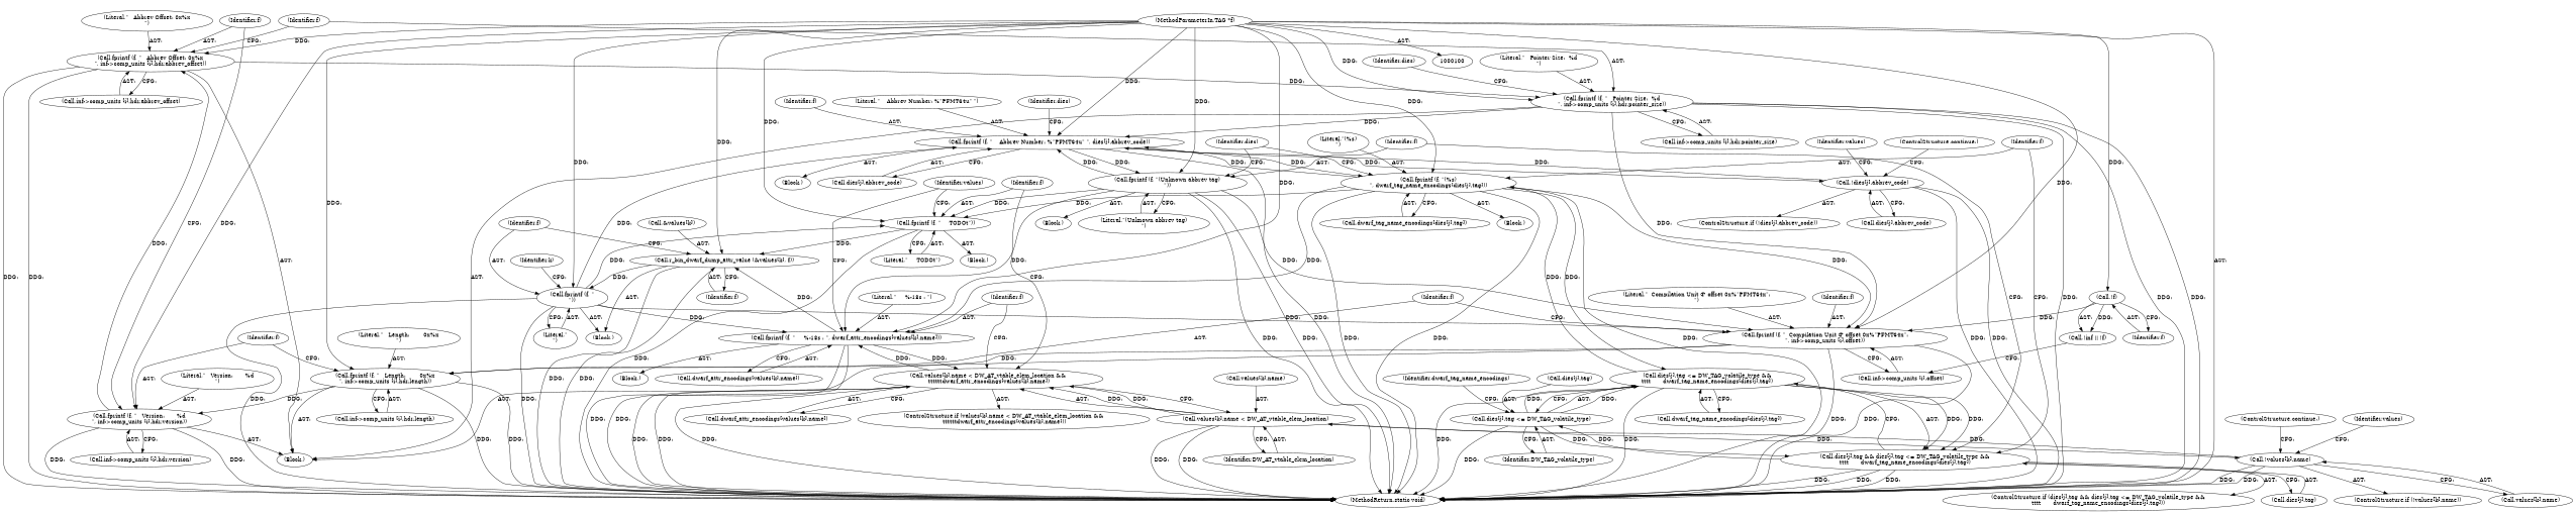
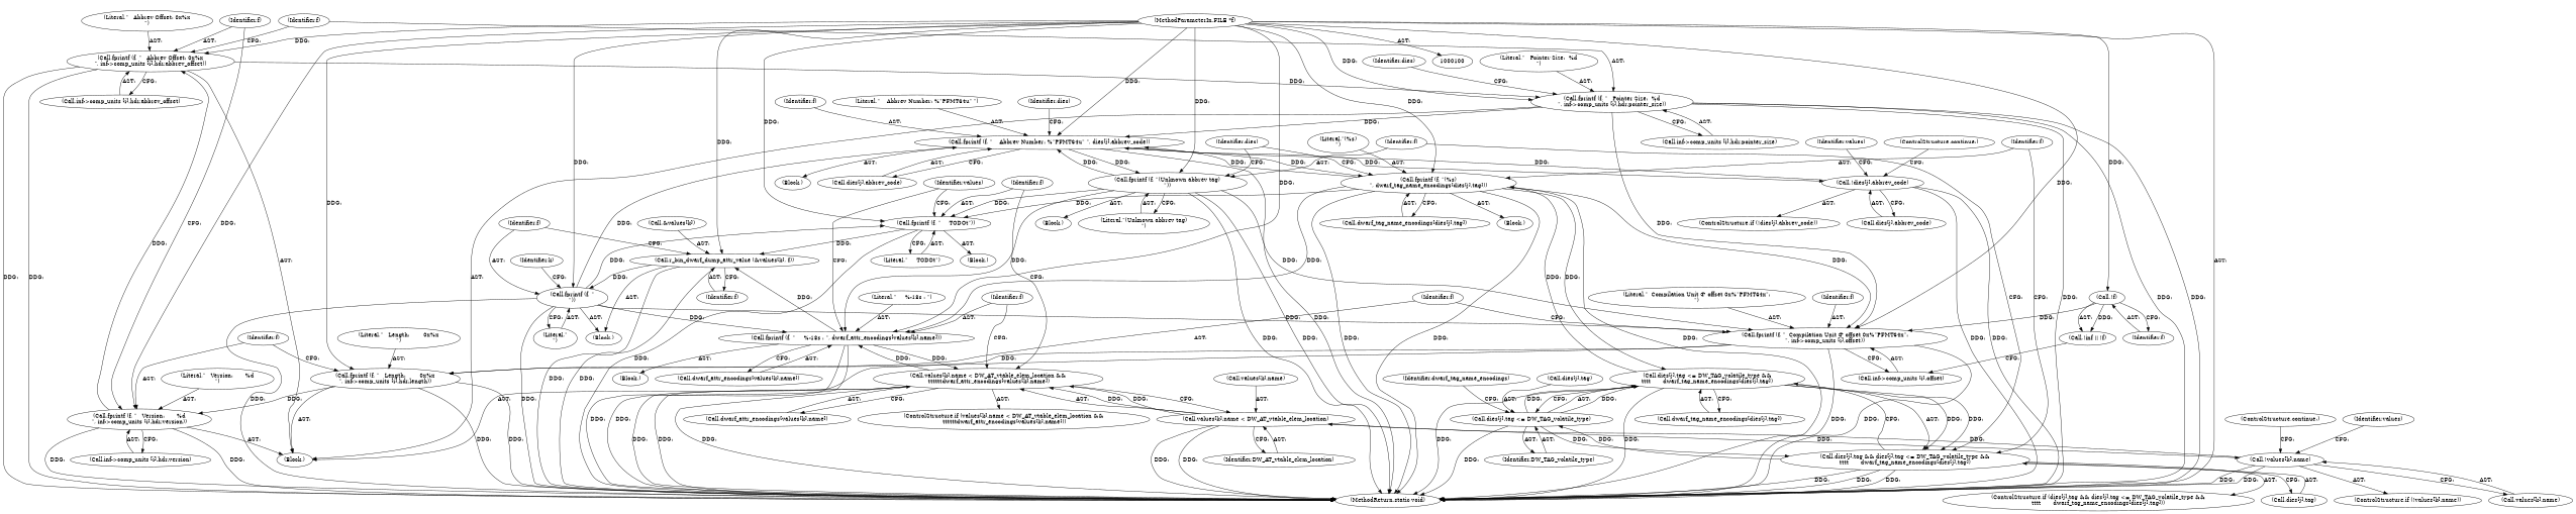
  digraph {
    n1 [label="(Call,fprintf (f, \"   Abbrev Offset: 0x%x\n\", inf->comp_units [i].hdr.abbrev_offset))"]
    n2 [label="(Call,fprintf (f, \"   Pointer Size:  %d\n\", inf->comp_units [i].hdr.pointer_size))"]
    n3 [label="(Block,)"]
    n4 [label="(MethodReturn,static void)"]
    n5 [label="(Call,inf->comp_units [i].hdr.abbrev_offset)"]
    n6 [label="(Call,fprintf (f, \"  Compilation Unit @ offset 0x%\"PFMT64x\":\n\", inf->comp_units [i].offset))"]
    n7 [label="(Call,fprintf (f, \"    Abbrev Number: %\"PFMT64u\" \", dies[j].abbrev_code))"]
    n8 [label="(Call,inf->comp_units [i].hdr.pointer_size)"]
    n9 [label="(Call,fprintf (f, \"   Version:       %d\n\", inf->comp_units [i].hdr.version))"]
    n10 [label="(Call,inf->comp_units [i].hdr.version)"]
    n11 [label="(Call,fprintf (f, \"   Length:        0x%x\n\", inf->comp_units [i].hdr.length))"]
-   n12 [label="(Call,inf->comp_units [i].hdr.length)"]
    n13 [label="(Call,inf->comp_units [i].offset)"]
    n14 [label="(Call,!f)"]
    n15 [label="(Call,!inf || !f)"]
    n16 [label="(Identifier,f)"]
-   n17 [label="(MethodParameterIn,TAG *f)"]
+   n17 [label="(MethodParameterIn,FILE *f)"]
    n18 [label="(Call,fprintf (f, \"(%s)\n\", dwarf_tag_name_encodings[dies[j].tag]))"]
    n19 [label="(Call,fprintf (f, \"(Unknown abbrev tag)\n\"))"]
    n20 [label="(Call,fprintf (f, \"\n\"))"]
    n21 [label="(Call,r_bin_dwarf_dump_attr_value (&values[k], f))"]
    n22 [label="(Call,fprintf (f, \"     TODO\t\"))"]
    n23 [label="(Call,fprintf (f, \"     %-18s : \", dwarf_attr_encodings[values[k].name]))"]
    1000100
    n25 [label="(Call,dies[j].tag <= DW_TAG_volatile_type &&\n\t\t\t\t       dwarf_tag_name_encodings[dies[j].tag])"]
    n26 [label="(Call,dwarf_tag_name_encodings[dies[j].tag])"]
    n27 [label="(Block,)"]
    n28 [label="(Call,!dies[j].abbrev_code)"]
    n29 [label="(Block,)"]
    n30 [label="(Call,dies[j].abbrev_code)"]
    n31 [label="(Block,)"]
    n32 [label="(Literal,\"(Unknown abbrev tag)\n\")"]
    n33 [label="(Literal,\"\n\")"]
    n34 [label="(Block,)"]
    n35 [label="(Identifier,f)"]
    n36 [label="(Block,)"]
    n37 [label="(Literal,\"     TODO\t\")"]
    n38 [label="(Call,values[k].name < DW_AT_vtable_elem_location &&\n \t\t\t\t\t\tdwarf_attr_encodings[values[k].name])"]
    n39 [label="(Block,)"]
    n40 [label="(Call,dwarf_attr_encodings[values[k].name])"]
    n41 [label="(Call,dies[j].tag <= DW_TAG_volatile_type)"]
    n42 [label="(Call,dies[j].tag && dies[j].tag <= DW_TAG_volatile_type &&\n\t\t\t\t       dwarf_tag_name_encodings[dies[j].tag])"]
    n43 [label="(Call,dwarf_tag_name_encodings[dies[j].tag])"]
    n44 [label="(ControlStructure,if (!dies[j].abbrev_code))"]
    n45 [label="(Call,dies[j].abbrev_code)"]
    n46 [label="(Call,values[k].name < DW_AT_vtable_elem_location)"]
    n47 [label="(Call,dwarf_attr_encodings[values[k].name])"]
    n48 [label="(ControlStructure,if (values[k].name < DW_AT_vtable_elem_location &&\n \t\t\t\t\t\tdwarf_attr_encodings[values[k].name]))"]
    n49 [label="(Call,!values[k].name)"]
    n50 [label="(Identifier,DW_AT_vtable_elem_location)"]
    n51 [label="(ControlStructure,if (!values[k].name))"]
    n52 [label="(Call,values[k].name)"]
    n53 [label="(Identifier,DW_TAG_volatile_type)"]
    n54 [label="(ControlStructure,if (dies[j].tag && dies[j].tag <= DW_TAG_volatile_type &&\n\t\t\t\t       dwarf_tag_name_encodings[dies[j].tag]))"]
    n55 [label="(Call,dies[j].tag)"]
    n56 [label="(Literal,\"   Length:        0x%x\n\")"]
    n57 [label="(ControlStructure,continue;)"]
    n58 [label="(Literal,\"   Pointer Size:  %d\n\")"]
    n59 [label="(Identifier,f)"]
    n60 [label="(Identifier,f)"]
    n61 [label="(Identifier,f)"]
    n62 [label="(Literal,\"    Abbrev Number: %\"PFMT64u\" \")"]
    n63 [label="(Identifier,f)"]
    n64 [label="(Identifier,values)"]
    n65 [label="(Literal,\"  Compilation Unit @ offset 0x%\"PFMT64x\":\n\")"]
    n66 [label="(Literal,\"   Abbrev Offset: 0x%x\n\")"]
    n67 [label="(Identifier,f)"]
    n68 [label="(Identifier,f)"]
    n69 [label="(Identifier,dwarf_tag_name_encodings)"]
    n70 [label="(Identifier,f)"]
    n71 [label="(Identifier,f)"]
    n72 [label="(Literal,\"(%s)\n\")"]
    n73 [label="(Call,dies[j].tag)"]
    n74 [label="(Identifier,f)"]
    n75 [label="(Identifier,values)"]
    n76 [label="(Identifier,dies)"]
    n77 [label="(ControlStructure,continue;)"]
    n78 [label="(Identifier,f)"]
    n79 [label="(Literal,\"     %-18s : \")"]
    n80 [label="(Literal,\"   Version:       %d\n\")"]
    n81 [label="(Identifier,dies)"]
    n82 [label="(Call,values[k].name)"]
    n83 [label="(Identifier,f)"]
    n84 [label="(Identifier,k)"]
    n85 [label="(Identifier,dies)"]
    n86 [label="(Call,&values[k])"]
    n87 [label="(Identifier,values)"]
    n1 -> n2 [label="DDG: "]
    n1 -> n3 [label="AST: "]
    n1 -> n4 [label="DDG: "]
    n1 -> n4 [label="DDG: "]
    n1 -> n5 [label="CFG: "]
    n2 -> n3 [label="AST: "]
    n2 -> n4 [label="DDG: "]
    n2 -> n4 [label="DDG: "]
    n2 -> n4 [label="DDG: "]
    n2 -> n6 [label="DDG: "]
    n2 -> n7 [label="DDG: "]
    n2 -> n8 [label="CFG: "]
    n5 -> n1 [label="AST: "]
    n6 -> n3 [label="AST: "]
    n6 -> n4 [label="DDG: "]
    n6 -> n4 [label="DDG: "]
    n6 -> n11 [label="DDG: "]
    n6 -> n13 [label="CFG: "]
    n7 -> n4 [label="DDG: "]
    n7 -> n18 [label="DDG: "]
    n7 -> n19 [label="DDG: "]
    n7 -> n28 [label="DDG: "]
    n7 -> n29 [label="AST: "]
    n7 -> n30 [label="CFG: "]
    n8 -> n2 [label="AST: "]
    n9 -> n1 [label="DDG: "]
    n9 -> n3 [label="AST: "]
    n9 -> n4 [label="DDG: "]
    n9 -> n4 [label="DDG: "]
    n9 -> n10 [label="CFG: "]
    n10 -> n9 [label="AST: "]
    n11 -> n3 [label="AST: "]
    n11 -> n4 [label="DDG: "]
    n11 -> n4 [label="DDG: "]
    n11 -> n9 [label="DDG: "]
-   n11 -> n12 [label="CFG: "]
-   n12 -> n11 [label="AST: "]
    n13 -> n6 [label="AST: "]
    n14 -> n6 [label="DDG: "]
    n14 -> n15 [label="AST: "]
    n14 -> n15 [label="DDG: "]
    n14 -> n16 [label="CFG: "]
    n15 -> n13 [label="CFG: "]
    n16 -> n14 [label="AST: "]
    n17 -> n1 [label="DDG: "]
    n17 -> n2 [label="DDG: "]
    n17 -> n4 [label="AST: "]
    n17 -> n6 [label="DDG: "]
    n17 -> n7 [label="DDG: "]
    n17 -> n9 [label="DDG: "]
    n17 -> n11 [label="DDG: "]
    n17 -> n14 [label="DDG: "]
    n17 -> n18 [label="DDG: "]
    n17 -> n19 [label="DDG: "]
    n17 -> n20 [label="DDG: "]
    n17 -> n21 [label="DDG: "]
    n17 -> n22 [label="DDG: "]
    n17 -> n23 [label="DDG: "]
    n17 -> 1000100 [label="AST: "]
    n18 -> n4 [label="DDG: "]
    n18 -> n4 [label="DDG: "]
    n18 -> n4 [label="DDG: "]
    n18 -> n6 [label="DDG: "]
    n18 -> n7 [label="DDG: "]
    n18 -> n22 [label="DDG: "]
    n18 -> n23 [label="DDG: "]
    n18 -> n25 [label="DDG: "]
    n18 -> n26 [label="CFG: "]
    n18 -> n27 [label="AST: "]
    n19 -> n4 [label="DDG: "]
    n19 -> n4 [label="DDG: "]
    n19 -> n6 [label="DDG: "]
    n19 -> n7 [label="DDG: "]
    n19 -> n22 [label="DDG: "]
    n19 -> n23 [label="DDG: "]
    n19 -> n31 [label="AST: "]
    n19 -> n32 [label="CFG: "]
    n20 -> n4 [label="DDG: "]
    n20 -> n4 [label="DDG: "]
    n20 -> n6 [label="DDG: "]
    n20 -> n7 [label="DDG: "]
    n20 -> n22 [label="DDG: "]
    n20 -> n23 [label="DDG: "]
    n20 -> n33 [label="CFG: "]
    n20 -> n34 [label="AST: "]
    n21 -> n4 [label="DDG: "]
    n21 -> n4 [label="DDG: "]
    n21 -> n20 [label="DDG: "]
    n21 -> n34 [label="AST: "]
    n21 -> n35 [label="CFG: "]
    n22 -> n4 [label="DDG: "]
    n22 -> n21 [label="DDG: "]
    n22 -> n36 [label="AST: "]
    n22 -> n37 [label="CFG: "]
    n23 -> n4 [label="DDG: "]
    n23 -> n4 [label="DDG: "]
    n23 -> n21 [label="DDG: "]
    n23 -> n38 [label="DDG: "]
    n23 -> n39 [label="AST: "]
    n23 -> n40 [label="CFG: "]
    n25 -> n4 [label="DDG: "]
    n25 -> n4 [label="DDG: "]
    n25 -> n18 [label="DDG: "]
    n25 -> n41 [label="CFG: "]
    n25 -> n42 [label="AST: "]
    n25 -> n42 [label="DDG: "]
    n25 -> n42 [label="DDG: "]
    n25 -> n43 [label="CFG: "]
    n26 -> n18 [label="AST: "]
    n28 -> n4 [label="DDG: "]
    n28 -> n4 [label="DDG: "]
    n28 -> n7 [label="DDG: "]
    n28 -> n44 [label="AST: "]
    n28 -> n45 [label="CFG: "]
    n30 -> n7 [label="AST: "]
    n32 -> n19 [label="AST: "]
    n33 -> n20 [label="AST: "]
    n35 -> n21 [label="AST: "]
    n37 -> n22 [label="AST: "]
    n38 -> n4 [label="DDG: "]
    n38 -> n4 [label="DDG: "]
    n38 -> n4 [label="DDG: "]
    n38 -> n23 [label="DDG: "]
    n38 -> n46 [label="CFG: "]
    n38 -> n47 [label="CFG: "]
    n38 -> n48 [label="AST: "]
    n40 -> n23 [label="AST: "]
    n41 -> n4 [label="DDG: "]
    n41 -> n25 [label="AST: "]
    n41 -> n25 [label="DDG: "]
    n41 -> n25 [label="DDG: "]
    n41 -> n42 [label="DDG: "]
-   n41 -> n53 [label="CFG: "]
+   n41 -> n53 [label="AST: "]
    n42 -> n4 [label="DDG: "]
    n42 -> n4 [label="DDG: "]
    n42 -> n4 [label="DDG: "]
    n42 -> n25 [label="CFG: "]
    n42 -> n41 [label="DDG: "]
    n42 -> n54 [label="AST: "]
    n42 -> n55 [label="CFG: "]
    n43 -> n25 [label="AST: "]
    n45 -> n28 [label="AST: "]
    n46 -> n4 [label="DDG: "]
    n46 -> n4 [label="DDG: "]
    n46 -> n38 [label="AST: "]
    n46 -> n38 [label="DDG: "]
    n46 -> n38 [label="DDG: "]
    n46 -> n49 [label="DDG: "]
    n46 -> n50 [label="CFG: "]
    n47 -> n38 [label="AST: "]
    n49 -> n4 [label="DDG: "]
    n49 -> n4 [label="DDG: "]
    n49 -> n46 [label="DDG: "]
    n49 -> n51 [label="AST: "]
    n49 -> n52 [label="CFG: "]
    n50 -> n46 [label="AST: "]
    n52 -> n49 [label="AST: "]
    n53 -> n41 [label="AST: "]
    n55 -> n42 [label="AST: "]
    n56 -> n11 [label="AST: "]
    n57 -> n49 [label="CFG: "]
    n58 -> n2 [label="AST: "]
    n59 -> n6 [label="CFG: "]
    n59 -> n11 [label="AST: "]
    n60 -> n7 [label="AST: "]
    n61 -> n19 [label="AST: "]
    n61 -> n42 [label="CFG: "]
    n62 -> n7 [label="AST: "]
    n63 -> n22 [label="AST: "]
    n63 -> n38 [label="CFG: "]
    n64 -> n22 [label="CFG: "]
    n64 -> n23 [label="CFG: "]
    n65 -> n6 [label="AST: "]
    n66 -> n1 [label="AST: "]
    n67 -> n23 [label="AST: "]
    n67 -> n38 [label="CFG: "]
    n68 -> n1 [label="AST: "]
    n68 -> n9 [label="CFG: "]
    n69 -> n41 [label="CFG: "]
    n70 -> n18 [label="AST: "]
    n70 -> n42 [label="CFG: "]
    n71 -> n6 [label="AST: "]
    n72 -> n18 [label="AST: "]
    n73 -> n41 [label="AST: "]
    n74 -> n20 [label="AST: "]
    n74 -> n21 [label="CFG: "]
    n75 -> n49 [label="CFG: "]
    n76 -> n7 [label="CFG: "]
    n77 -> n28 [label="CFG: "]
    n78 -> n1 [label="CFG: "]
    n78 -> n2 [label="AST: "]
    n79 -> n23 [label="AST: "]
    n80 -> n9 [label="AST: "]
    n81 -> n18 [label="CFG: "]
    n81 -> n19 [label="CFG: "]
    n82 -> n46 [label="AST: "]
    n83 -> n9 [label="AST: "]
    n83 -> n11 [label="CFG: "]
    n84 -> n20 [label="CFG: "]
    n85 -> n2 [label="CFG: "]
    n86 -> n21 [label="AST: "]
    n87 -> n28 [label="CFG: "]
  }
